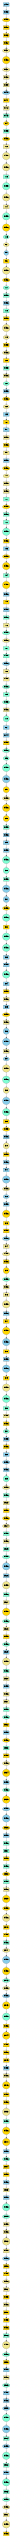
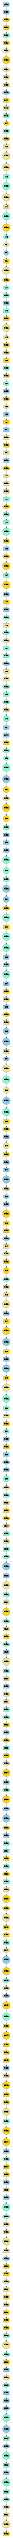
  strict digraph {
    node [fillcolor=gold shape=note style=filled]
    edge [arrowhead=onormal]
    n1 [fillcolor=khaki label=5455 shape=circle]
    n2 [label=5456]
    n3 [fillcolor=aquamarine label=5455 shape=ellipse]
    n4 [fillcolor=khaki label=5456 shape=ellipse]
    n5 [fillcolor=khaki label=3961]
    n6 [fillcolor=skyblue label=5456 shape=circle]
    n7 [fillcolor=aquamarine label=3964 shape=box]
    n8 [fillcolor=skyblue label=5455 shape=ellipse]
    n9 [fillcolor=aquamarine label=5456 shape=circle]
    n10 [fillcolor=aquamarine label=3960]
    n11 [fillcolor=aquamarine label=5455 shape=circle]
    n12 [fillcolor=skyblue label=5455 shape=box]
    n13 [fillcolor=skyblue label=5456]
    n14 [fillcolor=skyblue label=3959 shape=ellipse]
    n15 [fillcolor=khaki label=5456 shape=box]
    n16 [fillcolor=aquamarine label=3965 shape=ellipse]
    n17 [fillcolor=aquamarine label=5456 shape=ellipse]
    n18 [label=3958]
    n19 [fillcolor=skyblue label=5455 shape=box]
    n20 [fillcolor=aquamarine label=5456 shape=circle]
    n21 [fillcolor=aquamarine label=3963]
    n22 [fillcolor=aquamarine label=3966]
    n23 [fillcolor=khaki label=5455 shape=circle]
    n24 [label=5456]
    n25 [label=5455]
    n26 [fillcolor=khaki label=5456 shape=ellipse]
    n27 [fillcolor=khaki label=3967]
    n28 [label=5455 shape=box]
    n29 [fillcolor=skyblue label=5455 shape=box]
    n30 [fillcolor=khaki label=3968 shape=circle]
    n31 [fillcolor=khaki label=5455 shape=box]
    n32 [fillcolor=skyblue label=5456 shape=ellipse]
    n33 [label=3956]
    n34 [fillcolor=khaki label=5456 shape=box]
    n35 [fillcolor=khaki label=5455 shape=box]
    n36 [fillcolor=aquamarine label=3955 shape=ellipse]
    n37 [fillcolor=skyblue label=5456]
    n38 [fillcolor=khaki label=3969]
    n39 [fillcolor=skyblue label=5455 shape=box]
    n40 [fillcolor=aquamarine label=5456 shape=circle]
    n41 [label=3954]
    n42 [label=5455]
    n43 [label=3970 shape=circle]
    n44 [fillcolor=skyblue label=5455 shape=box]
    n45 [fillcolor=aquamarine label=5456 shape=ellipse]
    n46 [label=5456 shape=circle]
    n47 [fillcolor=aquamarine label=5455 shape=box]
    n48 [label=3946 shape=circle]
    n49 [label=5455]
    n50 [label=5456]
    n51 [fillcolor=khaki label=3953 shape=circle]
    n52 [fillcolor=skyblue label=5455]
    n53 [fillcolor=khaki label=5456 shape=box]
    n54 [label=5455]
    n55 [label=5456 shape=box]
    n56 [label=3945]
    n57 [label=3944 shape=circle]
    n58 [label=5456 shape=box]
    n59 [fillcolor=aquamarine label=5455 shape=circle]
    n60 [fillcolor=skyblue label=5456 shape=ellipse]
    n61 [label=3943 shape=circle]
    n62 [fillcolor=skyblue label=5455 shape=circle]
    n63 [label=5456 shape=circle]
    n64 [fillcolor=aquamarine label=3942 shape=ellipse]
    n65 [fillcolor=khaki label=5455 shape=ellipse]
    n66 [fillcolor=khaki label=3941 shape=ellipse]
    n67 [label=5455]
    n68 [fillcolor=aquamarine label=5456 shape=box]
    n69 [label=3957 shape=box]
    n70 [label=5455]
    n71 [label=3940 shape=box]
    n72 [label=5455 shape=box]
    n73 [fillcolor=aquamarine label=5456 shape=box]
    n74 [label=3938 shape=ellipse]
    n75 [fillcolor=aquamarine label=5455]
    n76 [fillcolor=khaki label=5456]
    n77 [label=3939 shape=circle]
    n78 [label=3936 shape=ellipse]
    n79 [fillcolor=skyblue label=5455 shape=box]
    n80 [fillcolor=aquamarine label=5456 shape=box]
    n81 [fillcolor=aquamarine label=3937]
    n82 [fillcolor=khaki label=5456 shape=box]
    n83 [fillcolor=skyblue label=5456 shape=circle]
    n84 [label=3935 shape=circle]
    n85 [fillcolor=skyblue label=5455 shape=ellipse]
    n86 [fillcolor=aquamarine label=5456 shape=ellipse]
    n87 [fillcolor=skyblue label=5455]
    n88 [fillcolor=khaki label=5456 shape=ellipse]
    n89 [label=3934 shape=circle]
    n90 [fillcolor=khaki label=5456 shape=circle]
    n91 [label=5456 shape=ellipse]
    n92 [fillcolor=aquamarine label=3933 shape=box]
    n93 [label=5455]
    n94 [fillcolor=skyblue label=5455]
    n95 [fillcolor=aquamarine label=5456 shape=ellipse]
    n96 [label=3932 shape=box]
    n97 [fillcolor=khaki label=3931]
    n98 [fillcolor=aquamarine label=5455 shape=box]
    n99 [fillcolor=khaki label=5456 shape=box]
    n100 [fillcolor=skyblue label=5455]
    n101 [fillcolor=khaki label=3930]
    n102 [fillcolor=skyblue label=3929]
    n103 [fillcolor=khaki label=5455 shape=circle]
    n104 [fillcolor=aquamarine label=5456 shape=box]
    n105 [label=5455 shape=box]
    n106 [fillcolor=aquamarine label=5456 shape=ellipse]
    n107 [fillcolor=aquamarine label=5456 shape=box]
    n108 [fillcolor=khaki label=3927 shape=box]
    n109 [label=5455 shape=circle]
    n110 [fillcolor=aquamarine label=5456 shape=ellipse]
    n111 [fillcolor=skyblue label=5456 shape=circle]
    n112 [fillcolor=skyblue label=3926]
    n113 [fillcolor=khaki label=5455 shape=circle]
    n114 [fillcolor=aquamarine label=5455 shape=ellipse]
    n115 [fillcolor=aquamarine label=3925 shape=box]
    n116 [fillcolor=khaki label=5456 shape=box]
    n117 [fillcolor=khaki label=3924 shape=ellipse]
    n118 [fillcolor=aquamarine label=5455 shape=box]
    n119 [label=5456 shape=ellipse]
    n120 [label=5455 shape=box]
    n121 [fillcolor=khaki label=3923 shape=box]
    n122 [label=5455 shape=ellipse]
    n123 [fillcolor=aquamarine label=5456 shape=box]
    n124 [fillcolor=aquamarine label=323 shape=circle]
    n125 [fillcolor=khaki label=5455 shape=ellipse]
    n126 [fillcolor=skyblue label=322 shape=box]
    n127 [fillcolor=skyblue label=5455 shape=ellipse]
    n128 [fillcolor=skyblue label=5456]
    n129 [fillcolor=skyblue label=5455]
    n130 [label=5456 shape=box]
    n131 [label=5456]
    n132 [fillcolor=aquamarine label=321 shape=ellipse]
    n133 [fillcolor=khaki label=5455]
    n134 [fillcolor=khaki label=106]
    n135 [fillcolor=aquamarine label=5455 shape=ellipse]
    n136 [fillcolor=khaki label=5456 shape=ellipse]
    n137 [fillcolor=aquamarine label=107]
    n138 [label=105 shape=box]
    n139 [fillcolor=skyblue label=5455]
    n140 [fillcolor=aquamarine label=5456]
    n141 [fillcolor=aquamarine label=5455 shape=circle]
    n142 [fillcolor=aquamarine label=5456 shape=circle]
    n143 [fillcolor=skyblue label=303]
    n144 [fillcolor=skyblue label=5455 shape=box]
    n145 [label=5455 shape=circle]
    n146 [fillcolor=skyblue label=5456 shape=box]
    n147 [fillcolor=aquamarine label=5455 shape=circle]
    n148 [label=5456 shape=box]
    n149 [fillcolor=skyblue label=103]
    n150 [label=5455 shape=ellipse]
    n151 [label=5456 shape=circle]
    n152 [fillcolor=aquamarine label=104]
    n153 [label=5436 shape=circle]
    n154 [fillcolor=khaki label=5437 shape=ellipse]
    n155 [fillcolor=khaki label=5438 shape=box]
    n156 [fillcolor=khaki label=5439]
    n157 [label=5455]
    n158 [fillcolor=khaki label=5456 shape=box]
    n159 [fillcolor=skyblue label=305 shape=box]
    n160 [label=5455 shape=ellipse]
    n161 [fillcolor=khaki label=5456]
    n162 [fillcolor=aquamarine label=121 shape=ellipse]
    n163 [fillcolor=skyblue label=5455 shape=box]
    n164 [label=5456 shape=ellipse]
    n165 [label=5456 shape=ellipse]
    n166 [fillcolor=khaki label=100 shape=ellipse]
    n167 [fillcolor=khaki label=5455 shape=box]
    n168 [fillcolor=khaki label=5456]
    n169 [fillcolor=khaki label=5456]
    n170 [fillcolor=skyblue label=306 shape=circle]
    n171 [fillcolor=skyblue label=5455 shape=circle]
    n172 [fillcolor=khaki label=5456]
    n173 [fillcolor=skyblue label=301 shape=circle]
    n174 [label=5455 shape=ellipse]
    n175 [fillcolor=aquamarine label=5456 shape=circle]
    n176 [label=302 shape=box]
    n177 [fillcolor=skyblue label=97]
    n178 [fillcolor=khaki label=5455 shape=box]
    n179 [label=5456]
    n180 [fillcolor=khaki label=99]
    n181 [label=5456 shape=circle]
    n182 [fillcolor=aquamarine label=115 shape=ellipse]
    n183 [fillcolor=khaki label=67 shape=ellipse]
    n184 [fillcolor=skyblue label=95 shape=circle]
    n185 [fillcolor=khaki label=122 shape=ellipse]
    n186 [fillcolor=skyblue label=123 shape=box]
    n187 [fillcolor=khaki label=3928 shape=box]
    n188 [fillcolor=aquamarine label=5455 shape=box]
    n189 [fillcolor=skyblue label=5455 shape=circle]
    n190 [fillcolor=khaki label=5456 shape=ellipse]
    n191 [fillcolor=skyblue label=312 shape=ellipse]
    n192 [fillcolor=skyblue label=5455 shape=box]
    n193 [label=5455 shape=box]
    n194 [fillcolor=khaki label=5456 shape=ellipse]
    n195 [label=120 shape=box]
    n196 [label=161]
    n197 [fillcolor=skyblue label=5458 shape=box]
    n198 [label=5459 shape=ellipse]
    n199 [label=5458]
-   n200 [label=5463]
+   n200 [fillcolor=aquamarine label=5463]
    n201 [fillcolor=aquamarine label=101 shape=box]
    n202 [label=5455 shape=ellipse]
    n203 [fillcolor=aquamarine label=5456]
    n204 [label=5455 shape=box]
    n205 [fillcolor=khaki label=5456 shape=circle]
    n206 [fillcolor=khaki label=119 shape=ellipse]
    n207 [label=5432 shape=box]
    n208 [fillcolor=khaki label=5431 shape=ellipse]
    n209 [fillcolor=aquamarine label=118]
    n210 [fillcolor=skyblue label=5456]
    n211 [fillcolor=aquamarine label=5456 shape=circle]
    n212 [fillcolor=skyblue label=304]
    n213 [fillcolor=skyblue label=5456 shape=circle]
    n214 [label=318]
    n215 [fillcolor=skyblue label=5455]
    n216 [fillcolor=skyblue label=5456 shape=circle]
    n217 [fillcolor=skyblue label=5455 shape=box]
    n218 [fillcolor=aquamarine label=102 shape=box]
    n219 [label=5441 shape=box]
    n220 [fillcolor=khaki label=5442]
    n221 [fillcolor=aquamarine label=5443 shape=box]
    n222 [label=94 shape=ellipse]
    n223 [label=5456 shape=circle]
    n224 [fillcolor=skyblue label=5440 shape=ellipse]
    n225 [fillcolor=khaki label=5456 shape=box]
    n226 [fillcolor=khaki label=316 shape=box]
    n227 [fillcolor=khaki label=5455 shape=circle]
    n228 [fillcolor=skyblue label=5456]
    n229 [label=96]
    n230 [fillcolor=khaki label=5455 shape=circle]
    n231 [label=5456 shape=ellipse]
    n232 [fillcolor=skyblue label=2478]
    n233 [fillcolor=aquamarine label=117 shape=ellipse]
    n234 [fillcolor=aquamarine label=5455 shape=ellipse]
    n235 [fillcolor=aquamarine label=5455 shape=box]
    n236 [label=5456 shape=ellipse]
    n237 [label=5455]
    n238 [fillcolor=skyblue label=5456]
    n239 [fillcolor=skyblue label=311]
    n240 [fillcolor=khaki label=112 shape=box]
    n241 [fillcolor=khaki label=5455 shape=circle]
    n242 [fillcolor=aquamarine label=5455 shape=box]
    n243 [fillcolor=skyblue label=5456 shape=ellipse]
    n244 [fillcolor=khaki label=108]
    n245 [fillcolor=khaki label=5455]
    n246 [fillcolor=aquamarine label=5456 shape=ellipse]
    n247 [fillcolor=aquamarine label=5455 shape=circle]
    n248 [fillcolor=khaki label=5456 shape=circle]
    n249 [fillcolor=khaki label=114]
    n250 [label=297 shape=circle]
    n251 [fillcolor=khaki label=5455 shape=ellipse]
    n252 [label=5456 shape=circle]
    n253 [label=298 shape=circle]
    n254 [label=313]
    n255 [label=5455]
    n256 [fillcolor=skyblue label=5456 shape=ellipse]
    n257 [fillcolor=khaki label=314]
    n258 [fillcolor=aquamarine label=5455 shape=box]
    n259 [fillcolor=skyblue label=307 shape=ellipse]
    n260 [fillcolor=khaki label=5455 shape=circle]
    n261 [fillcolor=aquamarine label=5456 shape=circle]
    n262 [fillcolor=khaki label=5456 shape=circle]
    n263 [fillcolor=aquamarine label=113]
    n264 [label=319 shape=box]
    n265 [fillcolor=khaki label=5455 shape=circle]
    n266 [fillcolor=aquamarine label=5456 shape=circle]
    n267 [fillcolor=aquamarine label=320]
    n268 [label=317 shape=box]
    n269 [fillcolor=aquamarine label=5455 shape=circle]
    n270 [fillcolor=aquamarine label=109 shape=box]
    n271 [fillcolor=aquamarine label=5455 shape=ellipse]
    n272 [fillcolor=skyblue label=5455 shape=circle]
    n273 [fillcolor=aquamarine label=5456 shape=circle]
    n274 [label=309]
    n275 [label=5455 shape=ellipse]
    n276 [fillcolor=skyblue label=67 shape=box]
    n277 [fillcolor=skyblue label=5444 shape=box]
    n278 [label=5455]
    n279 [fillcolor=aquamarine label=5456 shape=ellipse]
    n280 [fillcolor=khaki label=5455 shape=ellipse]
    n281 [label=5456]
    n282 [label=315 shape=circle]
    n283 [fillcolor=aquamarine label=300 shape=circle]
    n284 [fillcolor=aquamarine label=5455 shape=box]
    n285 [fillcolor=skyblue label=5456 shape=circle]
    n286 [label=5455 shape=circle]
    n287 [fillcolor=khaki label=5456 shape=box]
    n288 [fillcolor=aquamarine label=110 shape=circle]
    n289 [fillcolor=khaki label=308 shape=circle]
    n290 [fillcolor=aquamarine label=5455]
    n291 [fillcolor=skyblue label=5456 shape=box]
    n292 [fillcolor=skyblue label=299 shape=box]
    n293 [fillcolor=aquamarine label=296 shape=ellipse]
    n294 [fillcolor=aquamarine label=5455 shape=circle]
    n295 [fillcolor=skyblue label=5456 shape=circle]
    n296 [fillcolor=skyblue label=5456]
    n297 [fillcolor=khaki label=310 shape=circle]
    n298 [fillcolor=skyblue label=5455]
    n299 [fillcolor=aquamarine label=5456 shape=circle]
    n1 -> n2 [arrowhead=diamond]
    n3 -> n4
    n4 -> n5
    n5 -> n1 [arrowhead=diamond]
    n6 -> n7 [arrowhead=diamond]
    n7 -> n8
    n8 -> n9
    n9 -> n10 [arrowhead=diamond]
    n10 -> n29
    n11 -> n6
    n12 -> n13 [arrowhead=diamond]
    n13 -> n14 [arrowhead=diamond]
    n14 -> n11 [arrowhead=diamond]
    n15 -> n16
    n16 -> n12
    n17 -> n18 [arrowhead=diamond]
    n18 -> n19 [arrowhead=diamond]
    n19 -> n15
    n20 -> n21
    n21 -> n3
    n22 -> n23 [arrowhead=diamond]
    n23 -> n17 [arrowhead=diamond]
    n24 -> n22 [arrowhead=diamond]
    n25 -> n26
    n26 -> n27 [arrowhead=diamond]
    n27 -> n28
    n28 -> n82
    n29 -> n20 [arrowhead=diamond]
    n30 -> n31 [arrowhead=diamond]
    n31 -> n32
    n32 -> n33 [arrowhead=diamond]
    n33 -> n25 [arrowhead=diamond]
    n34 -> n30 [arrowhead=diamond]
    n35 -> n34 [arrowhead=diamond]
    n36 -> n35
    n37 -> n38
    n38 -> n39
    n39 -> n40 [arrowhead=diamond]
    n40 -> n36
    n41 -> n42
    n42 -> n37
    n43 -> n44 [arrowhead=diamond]
    n44 -> n45 [arrowhead=diamond]
    n45 -> n41
    n46 -> n43 [arrowhead=diamond]
    n47 -> n46
    n48 -> n49
    n49 -> n50
    n50 -> n51
    n51 -> n47
    n52 -> n53 [arrowhead=diamond]
    n53 -> n48 [arrowhead=diamond]
    n54 -> n55
    n55 -> n56
    n56 -> n52 [arrowhead=diamond]
    n57 -> n54
    n58 -> n57 [arrowhead=diamond]
    n59 -> n58
    n60 -> n61
    n61 -> n59
    n62 -> n63
    n63 -> n64 [arrowhead=diamond]
    n64 -> n65 [arrowhead=diamond]
    n65 -> n60 [arrowhead=diamond]
    n66 -> n62 [arrowhead=diamond]
    n67 -> n68 [arrowhead=diamond]
    n68 -> n66 [arrowhead=diamond]
    n69 -> n70 [arrowhead=diamond]
    n70 -> n24
    n71 -> n67
    n72 -> n73
    n73 -> n74 [arrowhead=diamond]
    n74 -> n75
    n75 -> n76 [arrowhead=diamond]
    n76 -> n77
    n77 -> n122
    n78 -> n79 [arrowhead=diamond]
    n79 -> n80
    n80 -> n81
    n81 -> n72 [arrowhead=diamond]
    n82 -> n69
    n83 -> n78
    n84 -> n85
    n85 -> n83 [arrowhead=diamond]
    n86 -> n84 [arrowhead=diamond]
    n87 -> n86
    n88 -> n89
    n89 -> n87 [arrowhead=diamond]
    n90 -> n71 [arrowhead=diamond]
    n91 -> n92
    n92 -> n93
    n93 -> n88 [arrowhead=diamond]
    n94 -> n91
    n95 -> n96
    n96 -> n94
    n97 -> n98 [arrowhead=diamond]
    n98 -> n95
    n99 -> n97 [arrowhead=diamond]
    n100 -> n99
    n101 -> n100
    n102 -> n103 [arrowhead=diamond]
    n103 -> n104
    n104 -> n101
    n105 -> n106 [arrowhead=diamond]
    n106 -> n102 [arrowhead=diamond]
    n107 -> n108
    n108 -> n109
    n109 -> n110
    n110 -> n187 [arrowhead=diamond]
    n111 -> n112
    n112 -> n113
    n113 -> n107
    n114 -> n111 [arrowhead=diamond]
    n115 -> n114
    n116 -> n115
    n117 -> n118
    n118 -> n116 [arrowhead=diamond]
    n119 -> n117 [arrowhead=diamond]
    n120 -> n119
    n121 -> n120
    n122 -> n90 [arrowhead=diamond]
    n123 -> n121
    n124 -> n125 [arrowhead=diamond]
    n125 -> n123
    n126 -> n127
    n127 -> n128
    n128 -> n124 [arrowhead=diamond]
    n129 -> n130 [arrowhead=diamond]
    n130 -> n126 [arrowhead=diamond]
    n131 -> n132 [arrowhead=diamond]
    n132 -> n129 [arrowhead=diamond]
    n133 -> n131 [arrowhead=diamond]
    n134 -> n135 [arrowhead=diamond]
    n135 -> n136
    n136 -> n137
    n137 -> n242 [arrowhead=diamond]
    n138 -> n139
    n139 -> n140
    n140 -> n134
    n141 -> n142 [arrowhead=diamond]
    n142 -> n143 [arrowhead=diamond]
    n143 -> n144 [arrowhead=diamond]
    n144 -> n211 [arrowhead=diamond]
    n145 -> n146
    n146 -> n138
    n147 -> n148 [arrowhead=diamond]
    n148 -> n149
    n149 -> n150
    n150 -> n151 [arrowhead=diamond]
    n151 -> n152 [arrowhead=diamond]
    n152 -> n145
    n153 -> n154
    n154 -> n155 [arrowhead=diamond]
    n155 -> n156 [arrowhead=diamond]
    n156 -> n224 [arrowhead=diamond]
    n157 -> n158 [arrowhead=diamond]
    n158 -> n159 [arrowhead=diamond]
    n159 -> n160
    n160 -> n169 [arrowhead=diamond]
    n161 -> n162
    n162 -> n163 [arrowhead=diamond]
    n163 -> n164 [arrowhead=diamond]
    n164 -> n185
    n165 -> n166
    n166 -> n167
    n167 -> n168 [arrowhead=diamond]
    n168 -> n201
    n169 -> n170 [arrowhead=diamond]
    n170 -> n171 [arrowhead=diamond]
    n171 -> n172 [arrowhead=diamond]
    n172 -> n259 [arrowhead=diamond]
    n173 -> n174 [arrowhead=diamond]
    n174 -> n175
    n175 -> n176
    n176 -> n141
    n177 -> n178
    n178 -> n179
    n179 -> n180
    n180 -> n217
    n181 -> n182 [arrowhead=diamond]
    n182 -> n183
    n183 -> n184
    n184 -> n229 [arrowhead=diamond]
    n185 -> n186
    n186 -> n196 [arrowhead=diamond]
    n187 -> n105
    n188 -> n161 [arrowhead=diamond]
    n189 -> n190 [arrowhead=diamond]
    n190 -> n191
    n191 -> n192 [arrowhead=diamond]
    n192 -> n223
    n193 -> n194 [arrowhead=diamond]
    n194 -> n195 [arrowhead=diamond]
    n195 -> n188
    n196 -> n177
    n197 -> n198
    n198 -> n199
    n199 -> n200 [arrowhead=diamond]
    n200 -> n207
    n201 -> n202 [arrowhead=diamond]
    n202 -> n203 [arrowhead=diamond]
    n203 -> n218 [arrowhead=diamond]
    n204 -> n205 [arrowhead=diamond]
    n205 -> n206
    n206 -> n193 [arrowhead=diamond]
    n207 -> n208 [arrowhead=diamond]
    n208 -> n153
    n209 -> n204 [arrowhead=diamond]
    n210 -> n209
    n211 -> n212
    n212 -> n157 [arrowhead=diamond]
    n213 -> n214
    n214 -> n215 [arrowhead=diamond]
    n215 -> n216
    n216 -> n264 [arrowhead=diamond]
    n217 -> n165
    n218 -> n147 [arrowhead=diamond]
    n219 -> n220 [arrowhead=diamond]
    n220 -> n221 [arrowhead=diamond]
    n221 -> n222 [arrowhead=diamond]
    n222 -> n235
    n223 -> n254
    n224 -> n219
    n225 -> n226 [arrowhead=diamond]
    n226 -> n227
    n227 -> n228 [arrowhead=diamond]
    n228 -> n268 [arrowhead=diamond]
    n229 -> n230 [arrowhead=diamond]
    n230 -> n231
    n231 -> n233
    n232 -> n197
    n233 -> n258 [arrowhead=diamond]
    n234 -> n225 [arrowhead=diamond]
    n235 -> n236
    n236 -> n240 [arrowhead=diamond]
    n237 -> n238
    n238 -> n239 [arrowhead=diamond]
    n239 -> n189
    n240 -> n241 [arrowhead=diamond]
    n241 -> n262 [arrowhead=diamond]
    n242 -> n243
    n243 -> n244 [arrowhead=diamond]
    n244 -> n245
    n245 -> n246
    n246 -> n270 [arrowhead=diamond]
    n247 -> n181
    n248 -> n249 [arrowhead=diamond]
    n249 -> n247
    n250 -> n251 [arrowhead=diamond]
    n251 -> n252 [arrowhead=diamond]
    n252 -> n253 [arrowhead=diamond]
    n253 -> n290 [arrowhead=diamond]
    n254 -> n255
    n255 -> n256 [arrowhead=diamond]
    n256 -> n257 [arrowhead=diamond]
    n257 -> n280 [arrowhead=diamond]
    n258 -> n210
    n259 -> n260
    n260 -> n261
    n261 -> n289
    n262 -> n263
    n263 -> n269
    n264 -> n265
    n265 -> n266 [arrowhead=diamond]
    n266 -> n267
    n267 -> n133
    n268 -> n286 [arrowhead=diamond]
    n269 -> n248
    n270 -> n271
    n271 -> n287
    n272 -> n273 [arrowhead=diamond]
    n273 -> n274
    n274 -> n275 [arrowhead=diamond]
    n275 -> n296
    n276 -> n277
    n277 -> n278
    n278 -> n279 [arrowhead=diamond]
    n279 -> n293
    n280 -> n281 [arrowhead=diamond]
    n281 -> n282 [arrowhead=diamond]
    n282 -> n234
    n283 -> n284 [arrowhead=diamond]
    n284 -> n285
    n285 -> n173 [arrowhead=diamond]
    n286 -> n213 [arrowhead=diamond]
    n287 -> n288 [arrowhead=diamond]
    n288 -> n276
    n289 -> n272
    n290 -> n291
    n291 -> n292 [arrowhead=diamond]
    n292 -> n298
    n293 -> n294 [arrowhead=diamond]
    n294 -> n295
    n295 -> n250
    n296 -> n297 [arrowhead=diamond]
    n297 -> n237 [arrowhead=diamond]
    n298 -> n299 [arrowhead=diamond]
    n299 -> n283
  }
